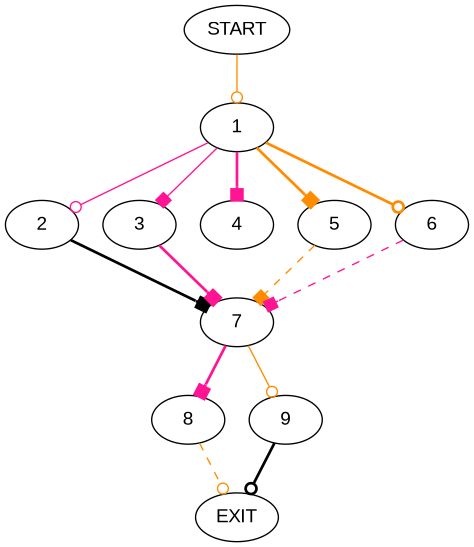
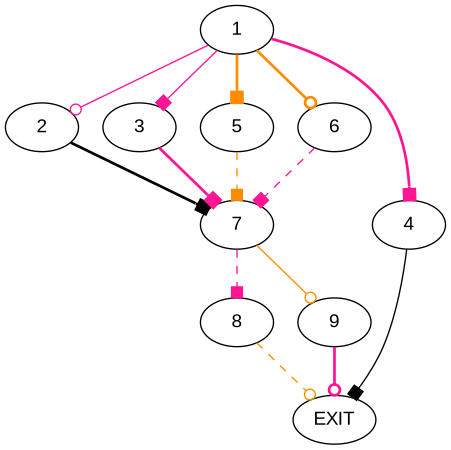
  digraph {
    fontname="Liberation Sans"
    node [fontname="Liberation Sans"]
    edge [arrowhead=box color=deeppink fontname="Liberation Sans" style=bold]
-   n1 [label=START]
    1
    2
    3
    4
    5
    6
    n8 [label=EXIT]
    7
    8
    9
-   n1 -> 1 [arrowhead=odot color=darkorange style=solid]
    1 -> 2 [arrowhead=odot style=solid]
    1 -> 3 [style=solid]
    1 -> 4
    1 -> 5 [color=darkorange]
    1 -> 6 [arrowhead=odot color=darkorange]
    2 -> 7 [color=black]
    3 -> 7
+   4 -> n8 [color=black style=solid]
    5 -> 7 [color=darkorange style=dashed]
    6 -> 7 [style=dashed]
-   7 -> 8
+   7 -> 8 [style=dashed]
    7 -> 9 [arrowhead=odot color=darkorange style=solid]
    8 -> n8 [arrowhead=odot color=darkorange style=dashed]
-   9 -> n8 [arrowhead=odot color=black]
+   9 -> n8 [arrowhead=odot]
  }
